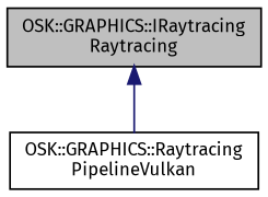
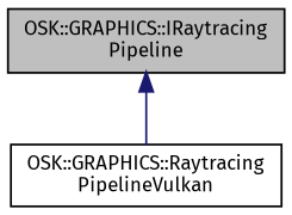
  digraph {
    fontname="Fira Sans"
    node [color=black fontname="Fira Sans" fontsize=10 shape=record style=filled]
-   n1 [fillcolor=grey75 fontcolor=black height=0.2 label="OSK::GRAPHICS::IRaytracing\lRaytracing" width=0.4]
+   n1 [fillcolor=grey75 fontcolor=black height=0.2 label="OSK::GRAPHICS::IRaytracing\lPipeline" width=0.4]
    n2 [fillcolor=white height=0.2 label="OSK::GRAPHICS::Raytracing\lPipelineVulkan" width=0.4]
    n1 -> n2 [color=midnightblue dir=back fontname="Fira Sans" fontsize=10 labelfontname=Helvetica labelfontsize=10 style=solid]
  }
